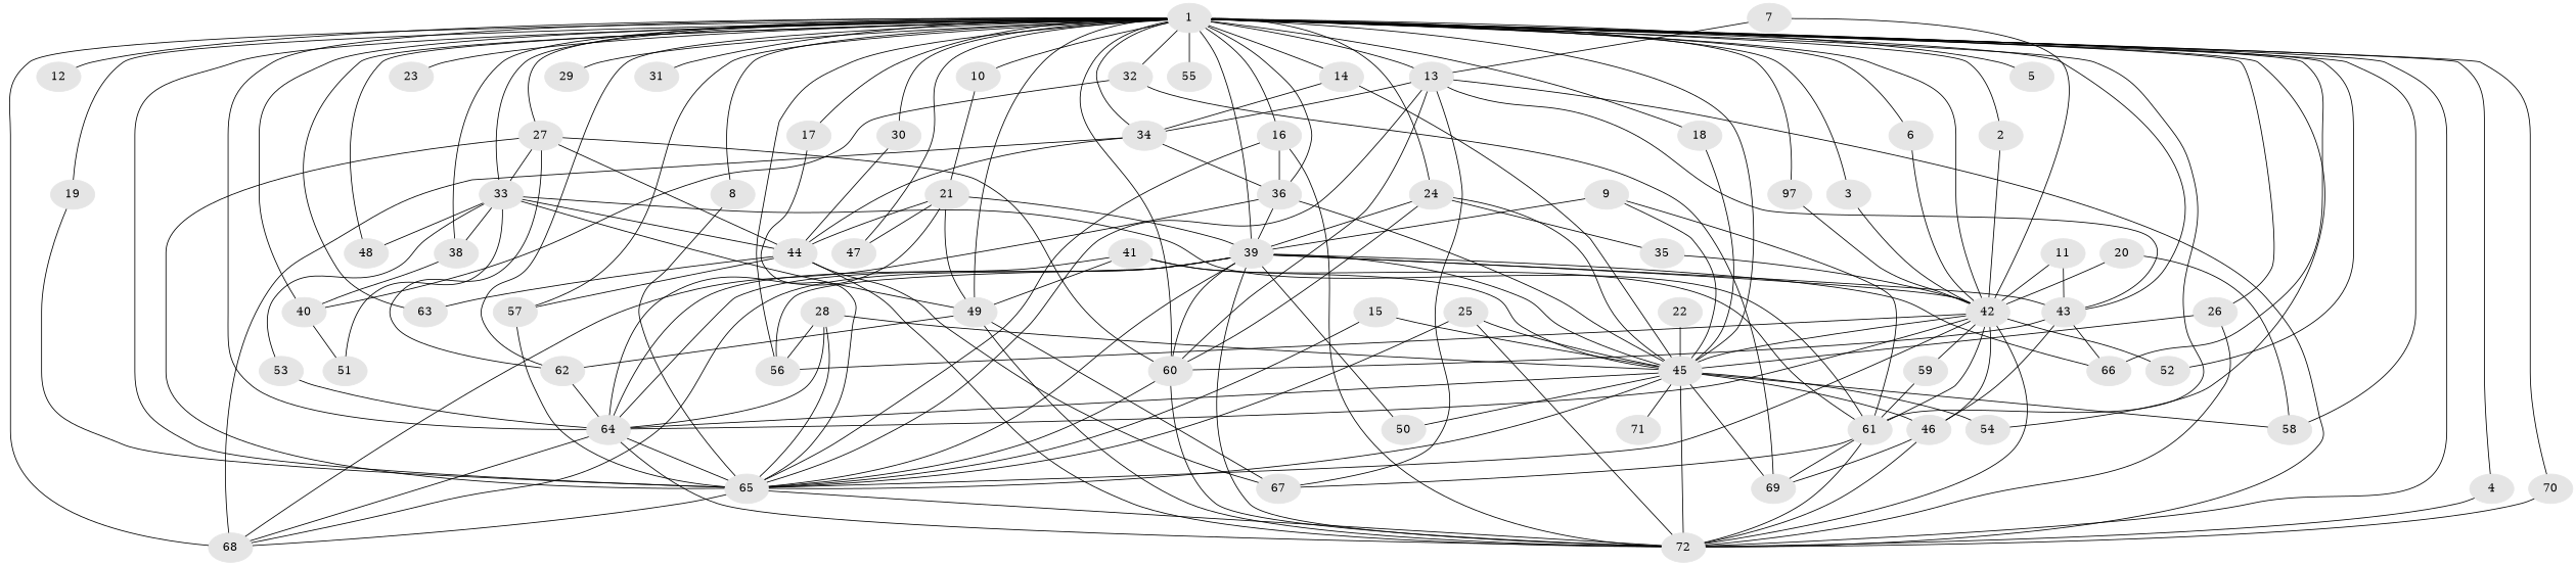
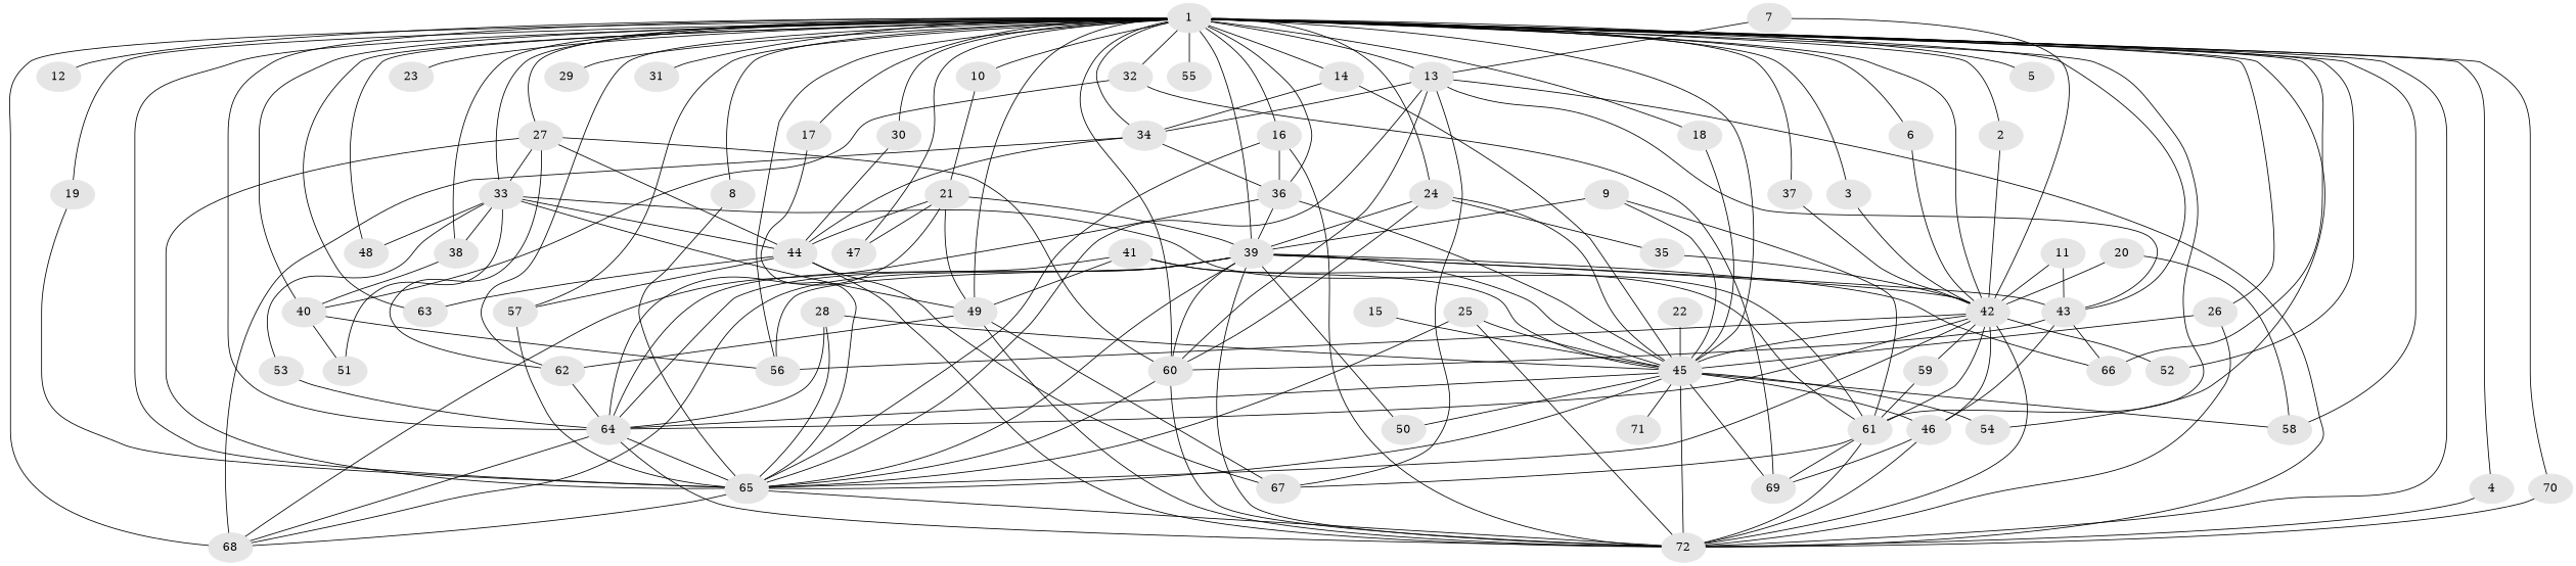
  graph {
    node [color=gray90 style=filled]
    edge [weight=1.0]
    1
    2
    3
    4
    5
    6
    8
    10
    12
    13
    14
    16
    17
    18
    19
    23
    24
    26
    27
    29
    30
    31
    32
    33
    34
    36
-   37 [label=97]
+   37
    38
    39
    40
    42
    43
    45
    47
    48
    49
    52
    54
    55
    56
    57
    58
    60
    61
    62
    63
    64
    65
    66
    68
    70
    72
    21
    67
    35
    44
    69
    51
    53
    50
    46
    59
    71
    7
    9
    11
    15
    20
    22
    25
    28
    41
    1 -- 2
    1 -- 3
    1 -- 4
    1 -- 5 [weight=2.0]
    1 -- 6
    1 -- 8
    1 -- 10
    1 -- 12 [weight=2.0]
    1 -- 13 [weight=2.0]
    1 -- 14
    1 -- 16 [weight=2.0]
    1 -- 17
    1 -- 18
    1 -- 19
    1 -- 23
    1 -- 24
    1 -- 26
    1 -- 27
    1 -- 29 [weight=2.0]
    1 -- 30
    1 -- 31 [weight=2.0]
    1 -- 32 [weight=3.0]
    1 -- 33 [weight=2.0]
    1 -- 34
    1 -- 36
    1 -- 37
    1 -- 38 [weight=2.0]
    1 -- 39 [weight=5.0]
    1 -- 40
    1 -- 42 [weight=5.0]
    1 -- 43
    1 -- 45 [weight=5.0]
    1 -- 47
    1 -- 48
    1 -- 49
    1 -- 52
    1 -- 54
    1 -- 55 [weight=2.0]
    1 -- 56
    1 -- 57
    1 -- 58
    1 -- 60
    1 -- 61
    1 -- 62
    1 -- 63
    1 -- 64 [weight=5.0]
    1 -- 65 [weight=6.0]
    1 -- 66 [weight=2.0]
    1 -- 68
    1 -- 70
    1 -- 72 [weight=4.0]
    2 -- 42
    3 -- 42
    4 -- 72
    6 -- 42
    8 -- 65
    10 -- 21
    13 -- 34
    13 -- 43
    13 -- 60
    13 -- 65
    13 -- 72
    13 -- 67
    14 -- 34
    14 -- 45
    16 -- 36
    16 -- 65
    16 -- 72
    17 -- 65
    18 -- 45
    19 -- 65
    24 -- 39
    24 -- 45
    24 -- 60
    24 -- 35
    26 -- 45
    26 -- 72
    27 -- 33
    27 -- 60
    27 -- 62
    27 -- 65
    27 -- 44
    30 -- 44
    32 -- 40
    32 -- 69
    33 -- 38
    33 -- 48
    33 -- 49
    33 -- 61
    33 -- 44
    33 -- 51
    33 -- 53
    34 -- 36
    34 -- 68
    34 -- 44
    36 -- 39
    36 -- 45
    36 -- 68
    37 -- 42
    38 -- 40 [weight=2.0]
    39 -- 42
    39 -- 43
    39 -- 45
    39 -- 56
    39 -- 60
    39 -- 64
    39 -- 65
    39 -- 66
    39 -- 68
    39 -- 72
    39 -- 50
-   28 -- 56
+   40 -- 56
    40 -- 51
    42 -- 45
    42 -- 52
    42 -- 56
    42 -- 61
    42 -- 64
    42 -- 65
    42 -- 72
    42 -- 46
    42 -- 59
    43 -- 60
    43 -- 66
    43 -- 46
    45 -- 54
    45 -- 58 [weight=2.0]
    45 -- 64
    45 -- 65
    45 -- 72 [weight=2.0]
    45 -- 69
    45 -- 50
    45 -- 46
    45 -- 71
    49 -- 62
    49 -- 72
    49 -- 67
    57 -- 65
    60 -- 65
    60 -- 72
    61 -- 72
    61 -- 67
    61 -- 69
    62 -- 64
    64 -- 65
    64 -- 68
    64 -- 72 [weight=2.0]
    65 -- 68
    65 -- 72
    70 -- 72
    21 -- 39 [weight=3.0]
    21 -- 47
    21 -- 49
    21 -- 64
    21 -- 44
    35 -- 42
    44 -- 57
    44 -- 63
    44 -- 72 [weight=2.0]
    44 -- 67
    53 -- 64
    46 -- 72
    46 -- 69
    59 -- 61
    7 -- 13
    7 -- 42
    9 -- 39
    9 -- 45
    9 -- 61
    11 -- 42
    11 -- 43
    15 -- 45
-   15 -- 65
    20 -- 42
    20 -- 58
    22 -- 45
    25 -- 45
    25 -- 65
    25 -- 72
    28 -- 45
    28 -- 64
    28 -- 65
    41 -- 45
    41 -- 49
    41 -- 61
    41 -- 64
  }
